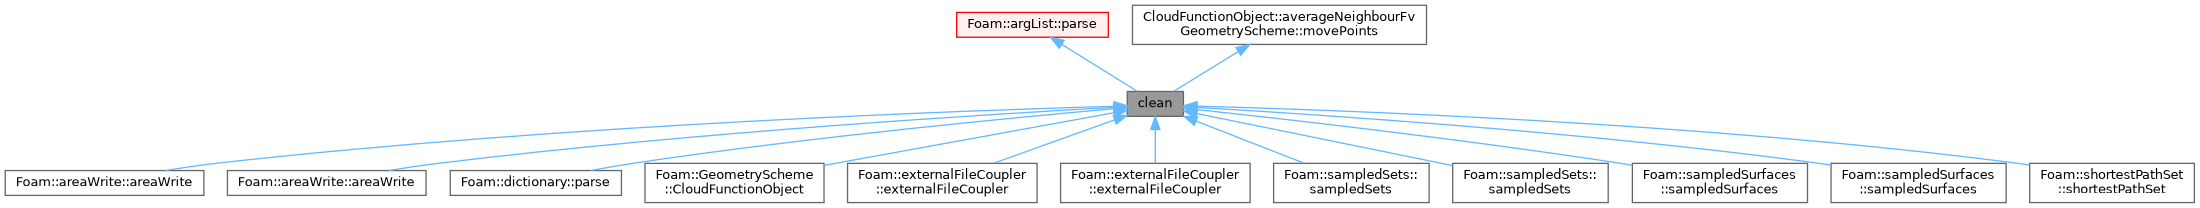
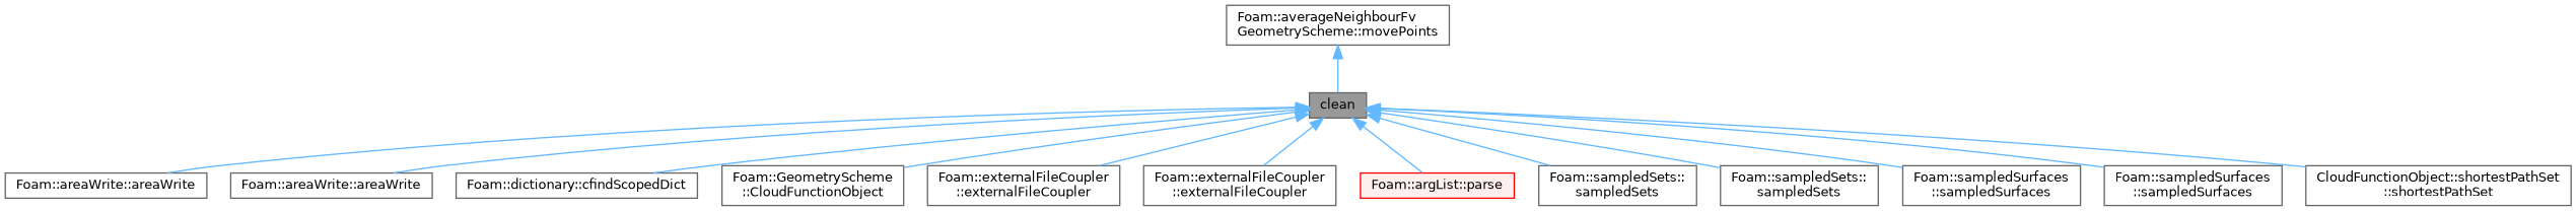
  digraph {
    rankdir=TB
    node [color=grey40 fillcolor=white fontname=Helvetica fontsize=10 shape=box style=filled]
    edge [color=steelblue1 dir=back fontname=Helvetica fontsize=10 labelfontname=Helvetica labelfontsize=10 style=solid]
    n1 [color=gray40 fillcolor=grey60 fontcolor=black height=0.2 label=clean width=0.4]
    n2 [height=0.2 label="Foam::areaWrite::areaWrite" width=0.4]
    n3 [height=0.2 label="Foam::areaWrite::areaWrite" width=0.4]
-   n4 [height=0.2 label="Foam::dictionary::parse" width=0.4]
+   n4 [height=0.2 label="Foam::dictionary::cfindScopedDict" width=0.4]
    n5 [height=0.2 label="Foam::GeometryScheme\l::CloudFunctionObject" width=0.4]
    n6 [height=0.2 label="Foam::externalFileCoupler\l::externalFileCoupler" width=0.4]
    n7 [height=0.2 label="Foam::externalFileCoupler\l::externalFileCoupler" width=0.4]
    n8 [color=red fillcolor="#FFF0F0" height=0.2 label="Foam::argList::parse" width=0.4]
    n9 [height=0.2 label="Foam::sampledSets::\lsampledSets" width=0.4]
    n10 [height=0.2 label="Foam::sampledSets::\lsampledSets" width=0.4]
    n11 [height=0.2 label="Foam::sampledSurfaces\l::sampledSurfaces" width=0.4]
    n12 [height=0.2 label="Foam::sampledSurfaces\l::sampledSurfaces" width=0.4]
-   n13 [height=0.2 label="Foam::shortestPathSet\l::shortestPathSet" width=0.4]
-   n14 [height=0.2 label="CloudFunctionObject::averageNeighbourFv\lGeometryScheme::movePoints" width=0.4]
+   n13 [height=0.2 label="CloudFunctionObject::shortestPathSet\l::shortestPathSet" width=0.4]
+   n14 [height=0.2 label="Foam::averageNeighbourFv\lGeometryScheme::movePoints" width=0.4]
    n1 -> n2
    n1 -> n3
    n1 -> n4
    n1 -> n5
    n1 -> n6
    n1 -> n7
-   n8 -> n1
+   n1 -> n8
    n1 -> n9
    n1 -> n10
    n1 -> n11
    n1 -> n12
    n1 -> n13
    n14 -> n1
  }
